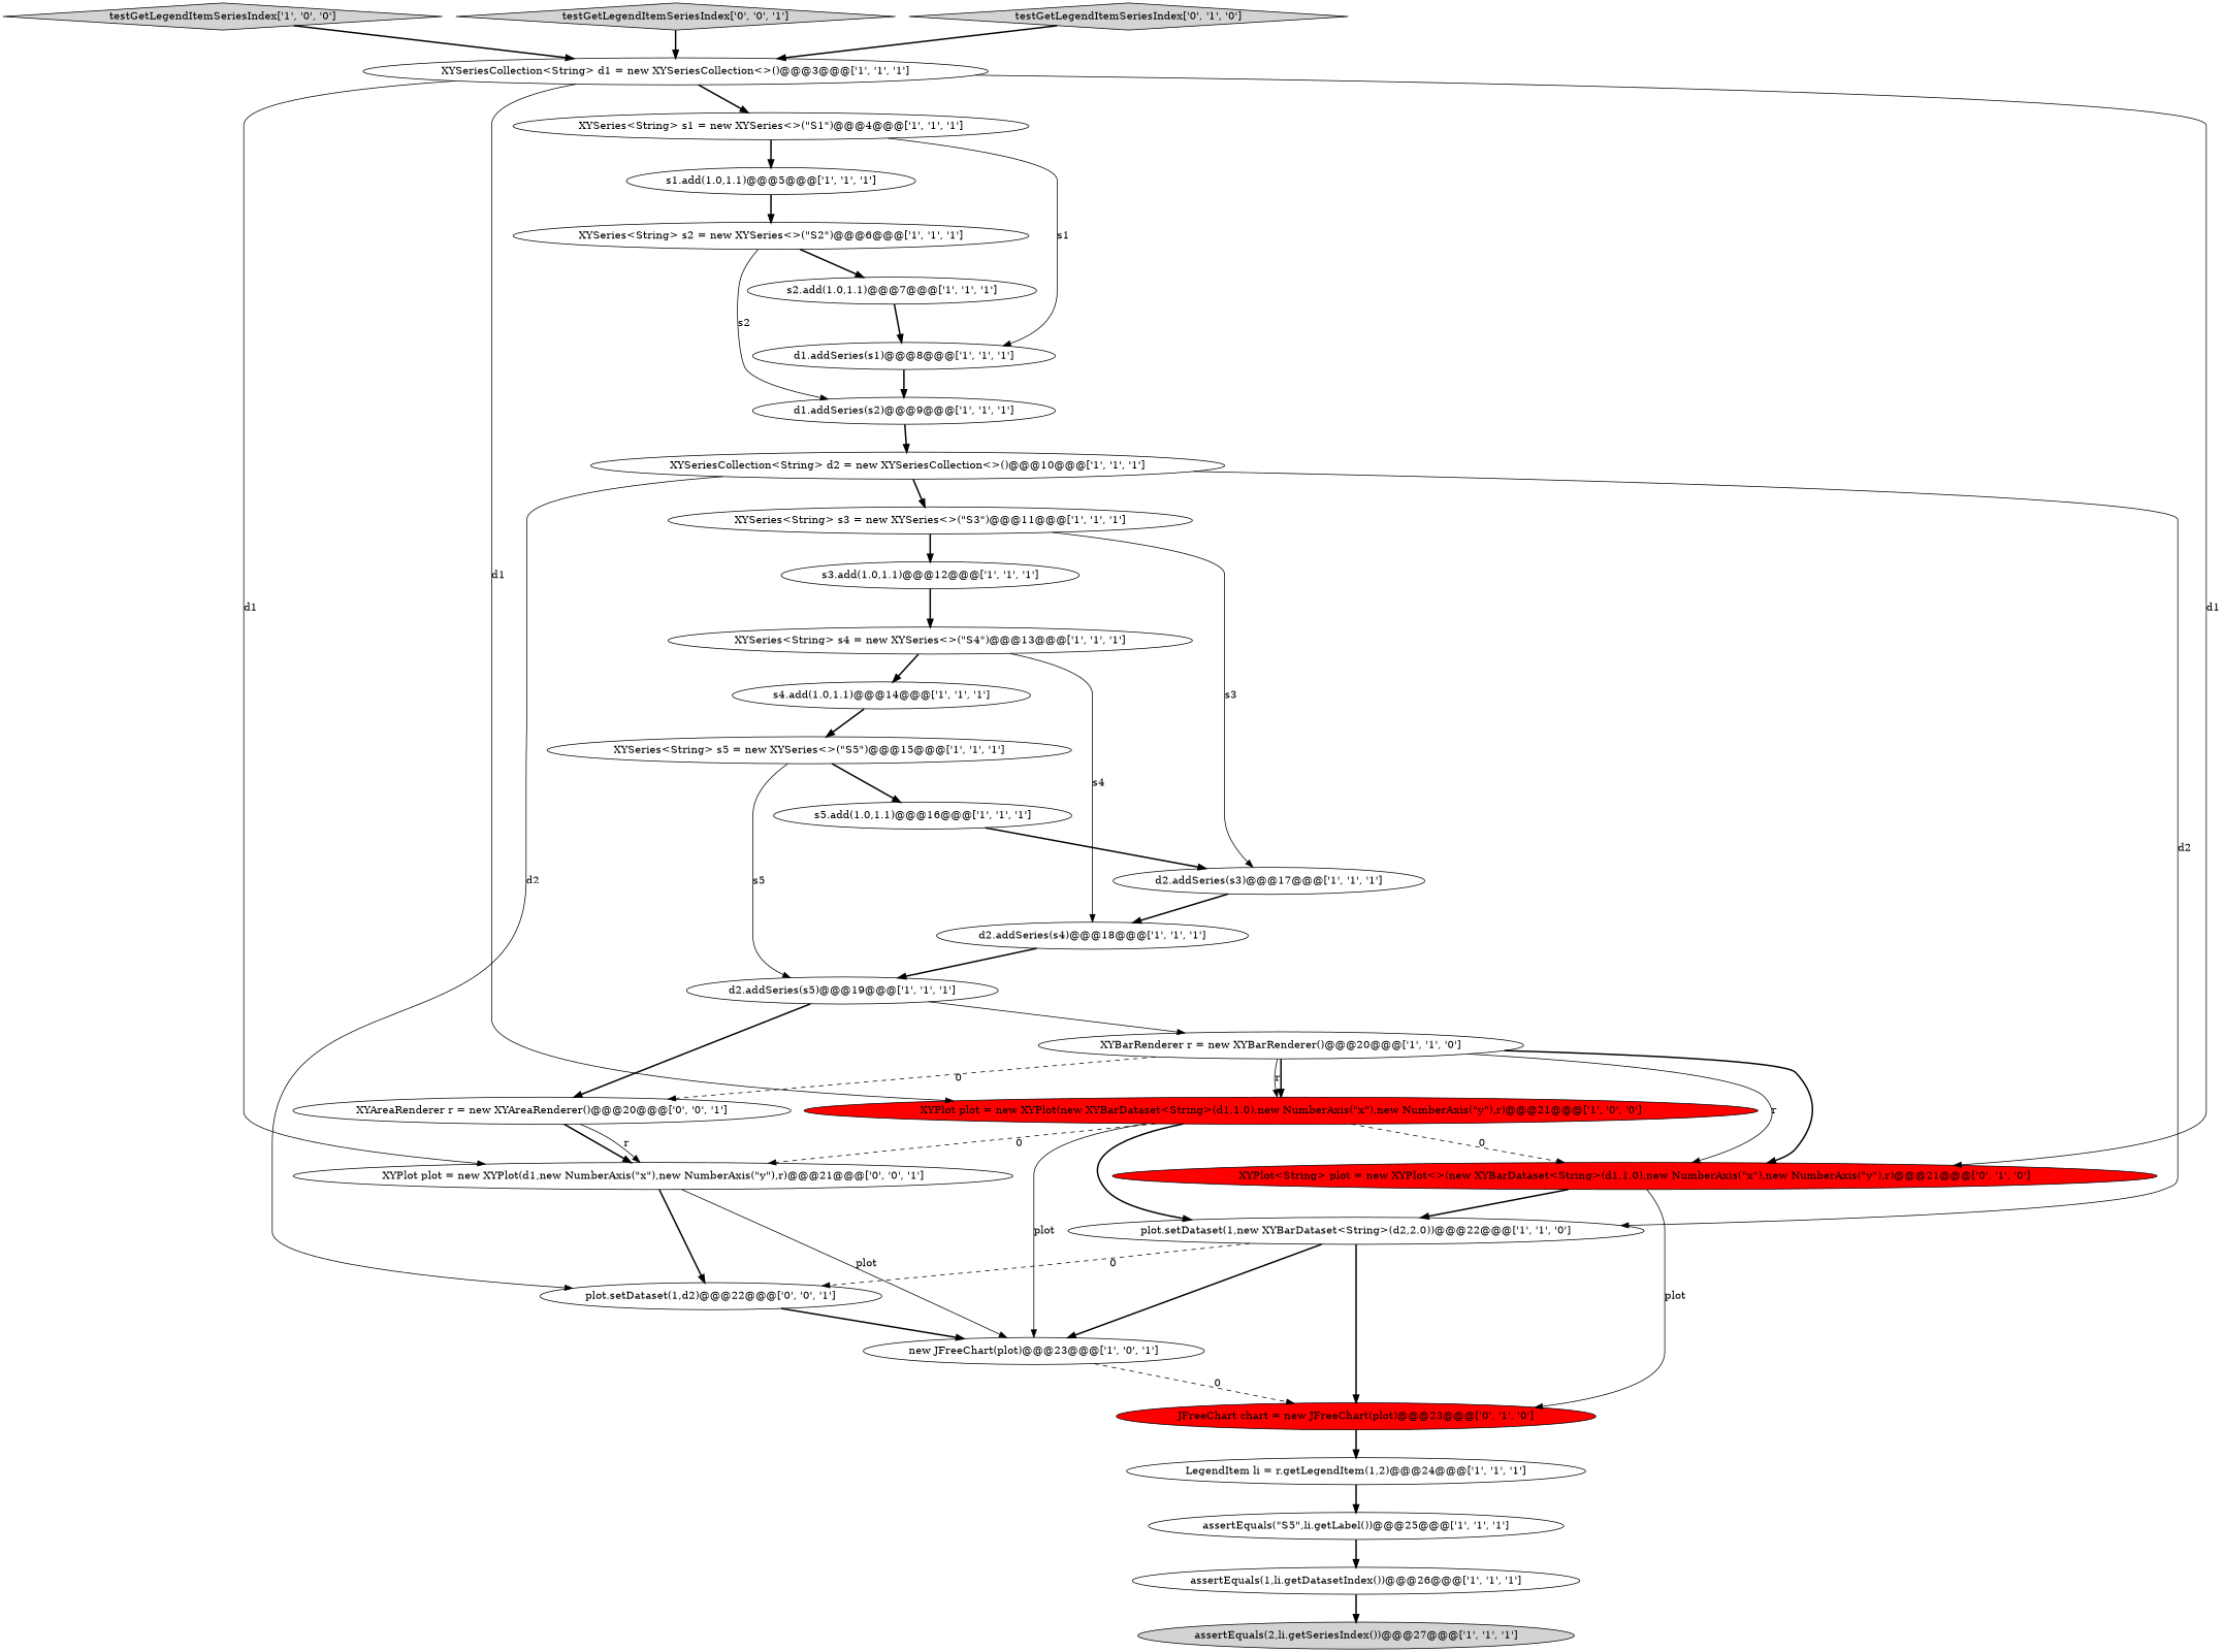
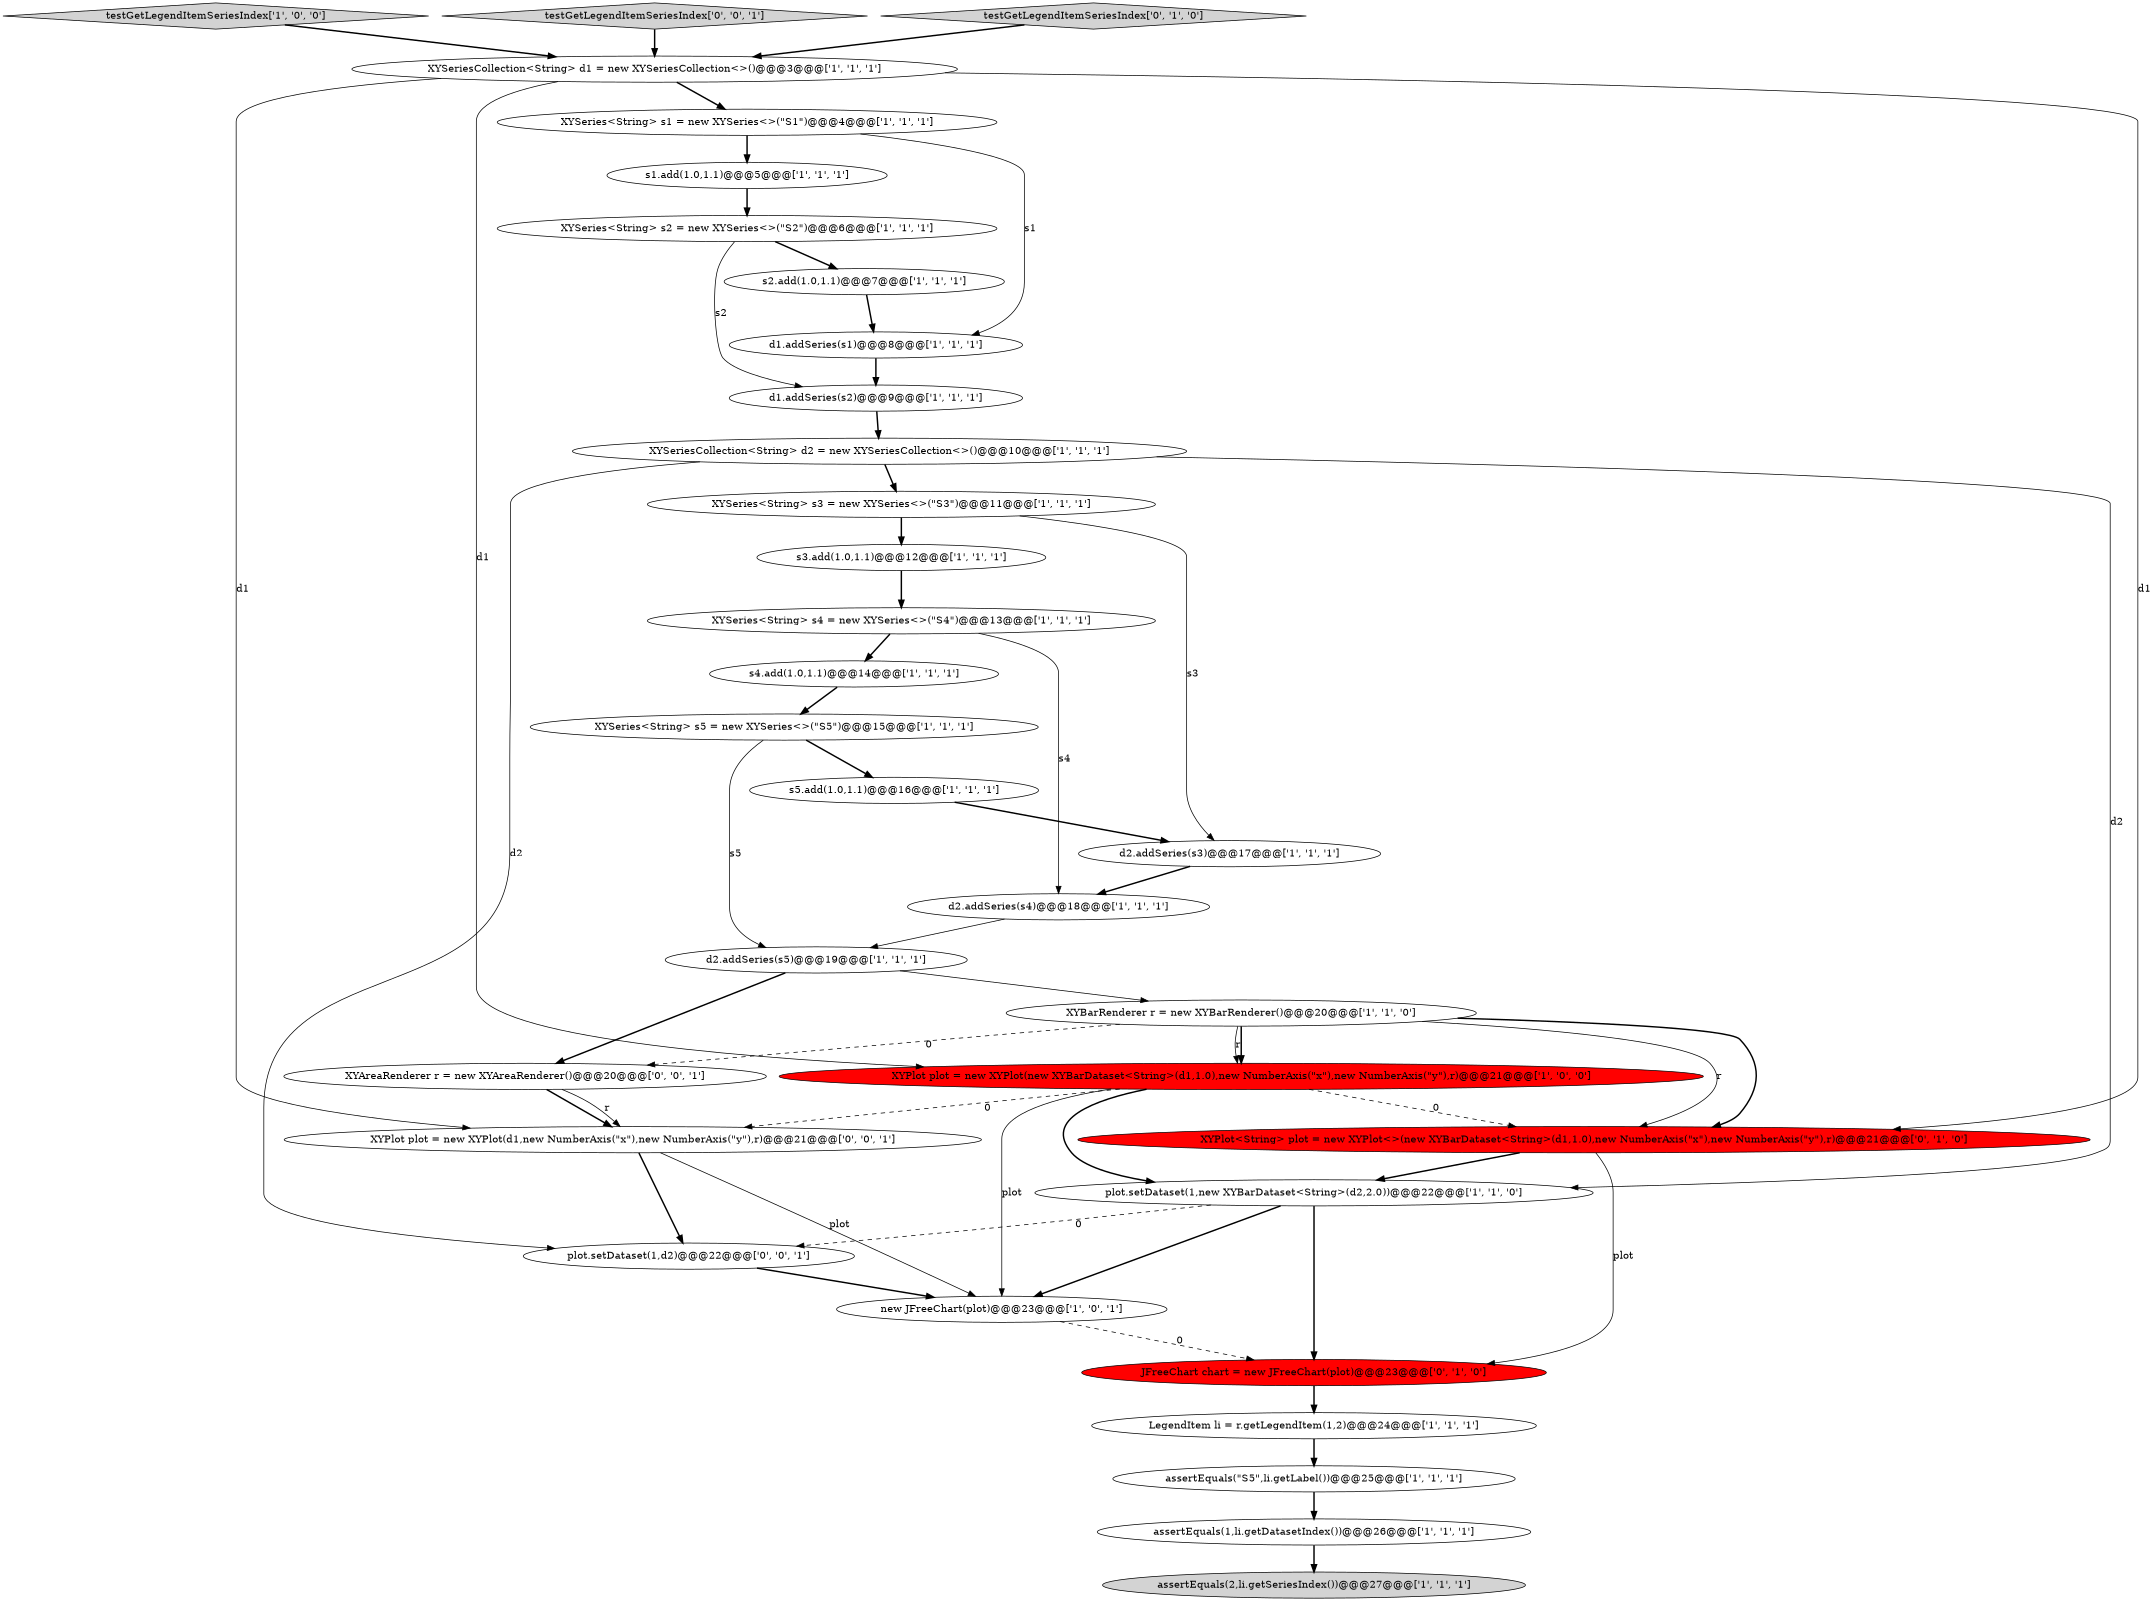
  digraph {
    node [fillcolor=white shape=ellipse style=filled]
    edge [style=bold]
    n1 [label="s2.add(1.0,1.1)@@@7@@@['1', '1', '1']"]
    n2 [label="d1.addSeries(s1)@@@8@@@['1', '1', '1']"]
    n3 [label="d1.addSeries(s2)@@@9@@@['1', '1', '1']"]
    n4 [label="plot.setDataset(1,new XYBarDataset<String>(d2,2.0))@@@22@@@['1', '1', '0']"]
    n5 [label="plot.setDataset(1,d2)@@@22@@@['0', '0', '1']"]
    n6 [label="new JFreeChart(plot)@@@23@@@['1', '0', '1']"]
    n7 [fillcolor=red label="JFreeChart chart = new JFreeChart(plot)@@@23@@@['0', '1', '0']"]
    n8 [label="LegendItem li = r.getLegendItem(1,2)@@@24@@@['1', '1', '1']"]
    n9 [label="XYSeries<String> s4 = new XYSeries<>(\"S4\")@@@13@@@['1', '1', '1']"]
    n10 [label="s4.add(1.0,1.1)@@@14@@@['1', '1', '1']"]
    n11 [label="d2.addSeries(s4)@@@18@@@['1', '1', '1']"]
    n12 [label="XYSeries<String> s5 = new XYSeries<>(\"S5\")@@@15@@@['1', '1', '1']"]
    n13 [label="d2.addSeries(s5)@@@19@@@['1', '1', '1']"]
    n14 [label="d2.addSeries(s3)@@@17@@@['1', '1', '1']"]
    n15 [fillcolor=red label="XYPlot<String> plot = new XYPlot<>(new XYBarDataset<String>(d1,1.0),new NumberAxis(\"x\"),new NumberAxis(\"y\"),r)@@@21@@@['0', '1', '0']"]
    n16 [label="XYSeries<String> s2 = new XYSeries<>(\"S2\")@@@6@@@['1', '1', '1']"]
    n17 [label="XYSeriesCollection<String> d2 = new XYSeriesCollection<>()@@@10@@@['1', '1', '1']"]
    n18 [label="XYSeriesCollection<String> d1 = new XYSeriesCollection<>()@@@3@@@['1', '1', '1']"]
    n19 [label="XYSeries<String> s1 = new XYSeries<>(\"S1\")@@@4@@@['1', '1', '1']"]
    n20 [fillcolor=red label="XYPlot plot = new XYPlot(new XYBarDataset<String>(d1,1.0),new NumberAxis(\"x\"),new NumberAxis(\"y\"),r)@@@21@@@['1', '0', '0']"]
    n21 [label="XYPlot plot = new XYPlot(d1,new NumberAxis(\"x\"),new NumberAxis(\"y\"),r)@@@21@@@['0', '0', '1']"]
    n22 [label="s1.add(1.0,1.1)@@@5@@@['1', '1', '1']"]
    n23 [label="XYBarRenderer r = new XYBarRenderer()@@@20@@@['1', '1', '0']"]
    n24 [label="XYAreaRenderer r = new XYAreaRenderer()@@@20@@@['0', '0', '1']"]
    n25 [label="XYSeries<String> s3 = new XYSeries<>(\"S3\")@@@11@@@['1', '1', '1']"]
    n26 [label="s3.add(1.0,1.1)@@@12@@@['1', '1', '1']"]
    n27 [fillcolor=lightgray label="testGetLegendItemSeriesIndex['1', '0', '0']" shape=diamond]
    n28 [label="s5.add(1.0,1.1)@@@16@@@['1', '1', '1']"]
    n29 [label="assertEquals(1,li.getDatasetIndex())@@@26@@@['1', '1', '1']"]
    n30 [fillcolor=lightgray label="assertEquals(2,li.getSeriesIndex())@@@27@@@['1', '1', '1']"]
    n31 [fillcolor=lightgray label="testGetLegendItemSeriesIndex['0', '0', '1']" shape=diamond]
    n32 [fillcolor=lightgray label="testGetLegendItemSeriesIndex['0', '1', '0']" shape=diamond]
    n33 [label="assertEquals(\"S5\",li.getLabel())@@@25@@@['1', '1', '1']"]
    n1 -> n2
    n2 -> n3
    n3 -> n17
    n4 -> n5 [label=0 style=dashed]
    n4 -> n6
    n4 -> n7
    n5 -> n6
    n6 -> n7 [label=0 style=dashed]
    n7 -> n8
    n8 -> n33
    n9 -> n10
    n9 -> n11 [label=s4 style=solid]
    n10 -> n12
-   n11 -> n13
+   n11 -> n13 [style=solid]
    n12 -> n13 [label=s5 style=solid]
    n12 -> n28
    n13 -> n23 [style=solid]
    n13 -> n24
    n14 -> n11
    n15 -> n4
    n15 -> n7 [label=plot style=solid]
    n16 -> n1
    n16 -> n3 [label=s2 style=solid]
    n17 -> n4 [label=d2 style=solid]
    n17 -> n5 [label=d2 style=solid]
    n17 -> n25
    n18 -> n15 [label=d1 style=solid]
    n18 -> n19
    n18 -> n20 [label=d1 style=solid]
    n18 -> n21 [label=d1 style=solid]
    n19 -> n2 [label=s1 style=solid]
    n19 -> n22
    n20 -> n4
    n20 -> n6 [label=plot style=solid]
    n20 -> n15 [label=0 style=dashed]
    n20 -> n21 [label=0 style=dashed]
    n21 -> n5
    n21 -> n6 [label=plot style=solid]
    n22 -> n16
    n23 -> n15
    n23 -> n15 [label=r style=solid]
    n23 -> n20
    n23 -> n20 [label=r style=solid]
    n23 -> n24 [label=0 style=dashed]
    n24 -> n21
    n24 -> n21 [label=r style=solid]
    n25 -> n14 [label=s3 style=solid]
    n25 -> n26
    n26 -> n9
    n27 -> n18
    n28 -> n14
    n29 -> n30
    n31 -> n18
    n32 -> n18
    n33 -> n29
  }
